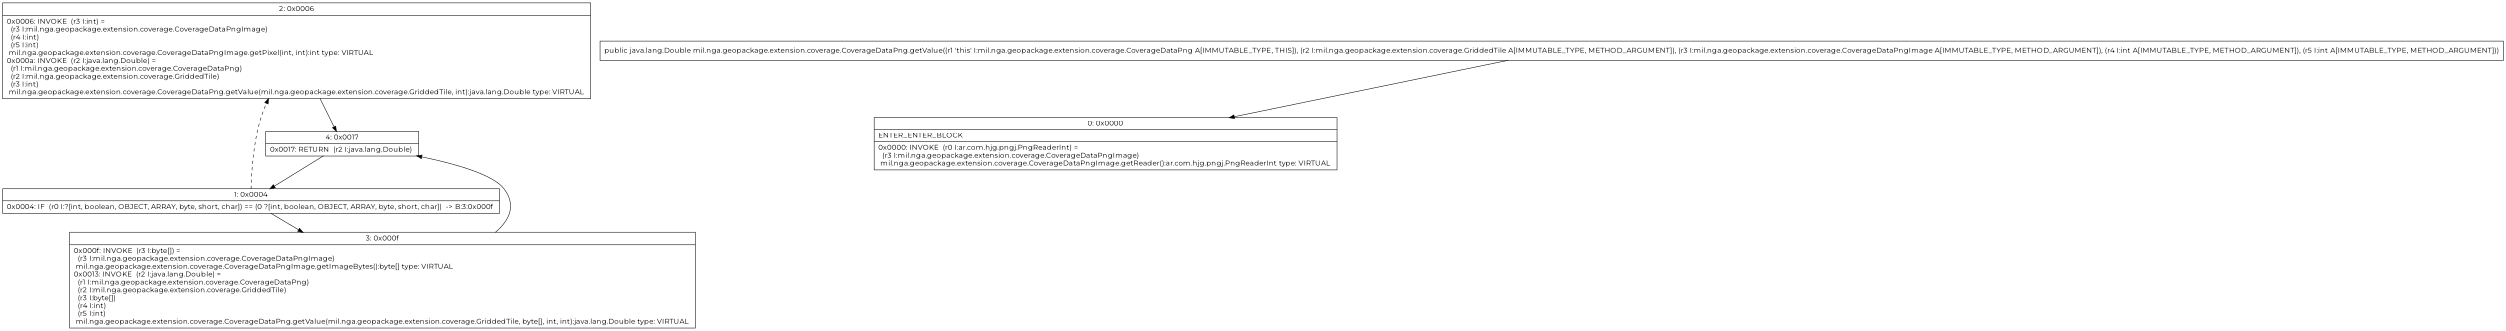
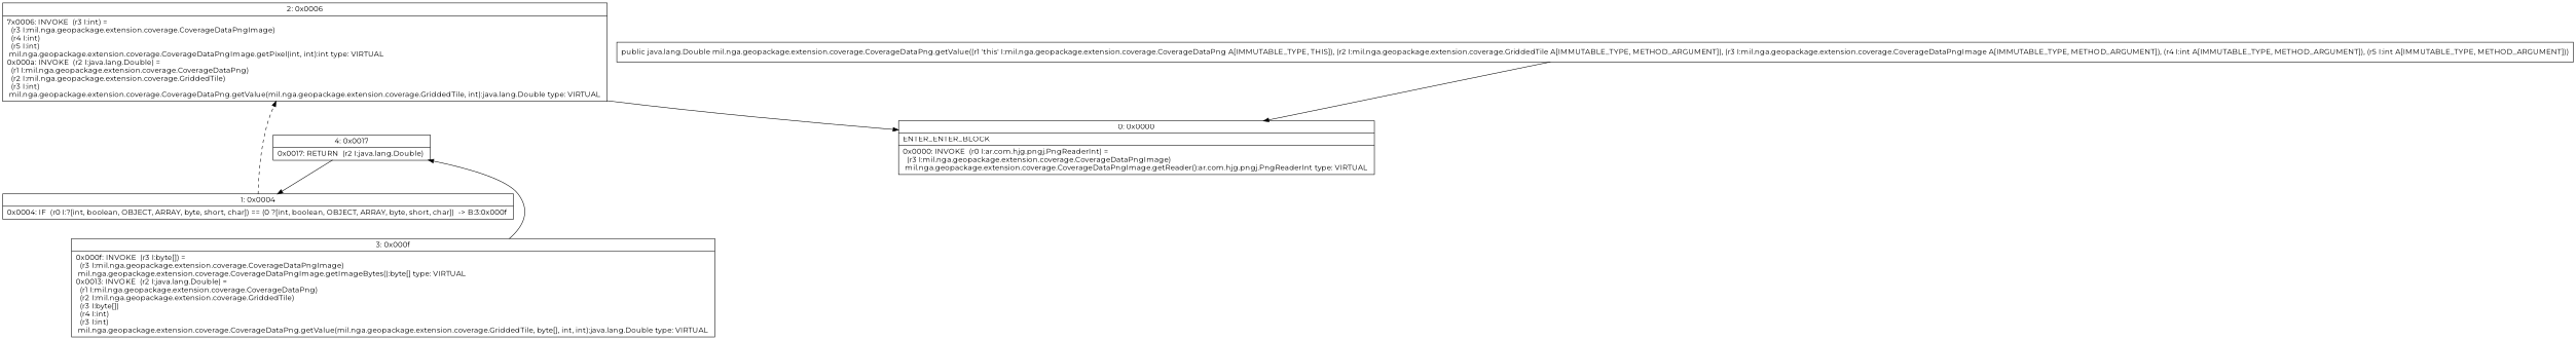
  digraph {
    fontname=Montserrat
    node [fontname=Montserrat shape=record]
    edge [fontname=Montserrat]
    n1 [label="{0\:\ 0x0000|ENTER_ENTER_BLOCK\l|0x0000: INVOKE  (r0 I:ar.com.hjg.pngj.PngReaderInt) = \l  (r3 I:mil.nga.geopackage.extension.coverage.CoverageDataPngImage)\l mil.nga.geopackage.extension.coverage.CoverageDataPngImage.getReader():ar.com.hjg.pngj.PngReaderInt type: VIRTUAL \l}"]
    n2 [label="{1\:\ 0x0004|0x0004: IF  (r0 I:?[int, boolean, OBJECT, ARRAY, byte, short, char]) == (0 ?[int, boolean, OBJECT, ARRAY, byte, short, char])  \-\> B:3:0x000f \l}"]
-   n3 [label="{2\:\ 0x0006|0x0006: INVOKE  (r3 I:int) = \l  (r3 I:mil.nga.geopackage.extension.coverage.CoverageDataPngImage)\l  (r4 I:int)\l  (r5 I:int)\l mil.nga.geopackage.extension.coverage.CoverageDataPngImage.getPixel(int, int):int type: VIRTUAL \l0x000a: INVOKE  (r2 I:java.lang.Double) = \l  (r1 I:mil.nga.geopackage.extension.coverage.CoverageDataPng)\l  (r2 I:mil.nga.geopackage.extension.coverage.GriddedTile)\l  (r3 I:int)\l mil.nga.geopackage.extension.coverage.CoverageDataPng.getValue(mil.nga.geopackage.extension.coverage.GriddedTile, int):java.lang.Double type: VIRTUAL \l}"]
-   n4 [label="{3\:\ 0x000f|0x000f: INVOKE  (r3 I:byte[]) = \l  (r3 I:mil.nga.geopackage.extension.coverage.CoverageDataPngImage)\l mil.nga.geopackage.extension.coverage.CoverageDataPngImage.getImageBytes():byte[] type: VIRTUAL \l0x0013: INVOKE  (r2 I:java.lang.Double) = \l  (r1 I:mil.nga.geopackage.extension.coverage.CoverageDataPng)\l  (r2 I:mil.nga.geopackage.extension.coverage.GriddedTile)\l  (r3 I:byte[])\l  (r4 I:int)\l  (r5 I:int)\l mil.nga.geopackage.extension.coverage.CoverageDataPng.getValue(mil.nga.geopackage.extension.coverage.GriddedTile, byte[], int, int):java.lang.Double type: VIRTUAL \l}"]
+   n3 [label="{2\:\ 0x0006|7x0006: INVOKE  (r3 I:int) = \l  (r3 I:mil.nga.geopackage.extension.coverage.CoverageDataPngImage)\l  (r4 I:int)\l  (r5 I:int)\l mil.nga.geopackage.extension.coverage.CoverageDataPngImage.getPixel(int, int):int type: VIRTUAL \l0x000a: INVOKE  (r2 I:java.lang.Double) = \l  (r1 I:mil.nga.geopackage.extension.coverage.CoverageDataPng)\l  (r2 I:mil.nga.geopackage.extension.coverage.GriddedTile)\l  (r3 I:int)\l mil.nga.geopackage.extension.coverage.CoverageDataPng.getValue(mil.nga.geopackage.extension.coverage.GriddedTile, int):java.lang.Double type: VIRTUAL \l}"]
+   n4 [label="{3\:\ 0x000f|0x000f: INVOKE  (r3 I:byte[]) = \l  (r3 I:mil.nga.geopackage.extension.coverage.CoverageDataPngImage)\l mil.nga.geopackage.extension.coverage.CoverageDataPngImage.getImageBytes():byte[] type: VIRTUAL \l0x0013: INVOKE  (r2 I:java.lang.Double) = \l  (r1 I:mil.nga.geopackage.extension.coverage.CoverageDataPng)\l  (r2 I:mil.nga.geopackage.extension.coverage.GriddedTile)\l  (r3 I:byte[])\l  (r4 I:int)\l  (r3 I:int)\l mil.nga.geopackage.extension.coverage.CoverageDataPng.getValue(mil.nga.geopackage.extension.coverage.GriddedTile, byte[], int, int):java.lang.Double type: VIRTUAL \l}"]
    n5 [label="{4\:\ 0x0017|0x0017: RETURN  (r2 I:java.lang.Double) \l}"]
    n6 [label="{public java.lang.Double mil.nga.geopackage.extension.coverage.CoverageDataPng.getValue((r1 'this' I:mil.nga.geopackage.extension.coverage.CoverageDataPng A[IMMUTABLE_TYPE, THIS]), (r2 I:mil.nga.geopackage.extension.coverage.GriddedTile A[IMMUTABLE_TYPE, METHOD_ARGUMENT]), (r3 I:mil.nga.geopackage.extension.coverage.CoverageDataPngImage A[IMMUTABLE_TYPE, METHOD_ARGUMENT]), (r4 I:int A[IMMUTABLE_TYPE, METHOD_ARGUMENT]), (r5 I:int A[IMMUTABLE_TYPE, METHOD_ARGUMENT])) }"]
    n2 -> n3 [style=dashed]
-   n2 -> n4
-   n3 -> n5
+   n3 -> n1
    n4 -> n5
    n5 -> n2
    n6 -> n1
  }
